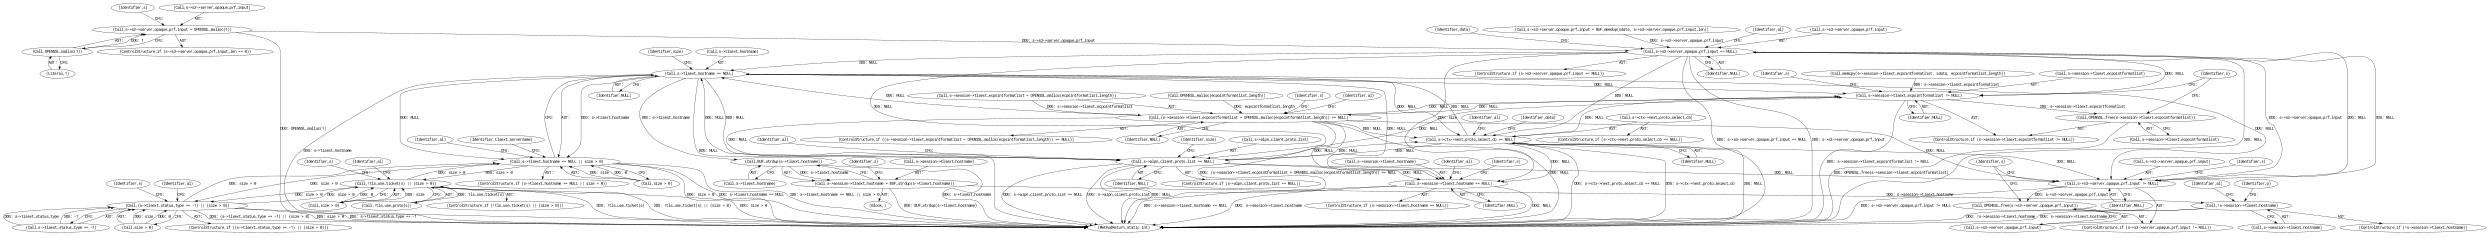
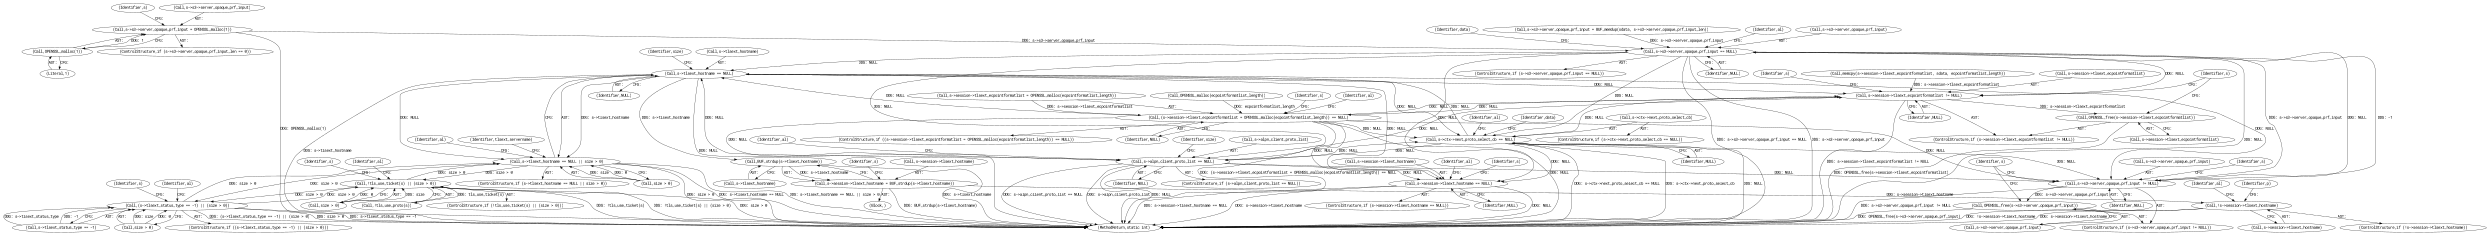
  digraph {
    fontname="Roboto Mono"
    node [fontname="Roboto Mono"]
    edge [fontname="Roboto Mono"]
    n1 [label="(Call,s->s3->server_opaque_prf_input = OPENSSL_malloc(1))"]
    n2 [label="(Call,OPENSSL_malloc(1))"]
    n3 [label="(Call,s->s3->server_opaque_prf_input == NULL)"]
    n4 [label="(ControlStructure,if (s->s3->server_opaque_prf_input_len == 0))"]
    n5 [label="(MethodReturn,static int)"]
    n6 [label="(Literal,1)"]
    n7 [label="(Call,s->tlsext_hostname == NULL)"]
    n8 [label="(Call,s->session->tlsext_ecpointformatlist != NULL)"]
    n9 [label="(Call,s->s3->server_opaque_prf_input != NULL)"]
    n10 [label="(Call,s->ctx->next_proto_select_cb == NULL)"]
    n11 [label="(Call,s->alpn_client_proto_list == NULL)"]
    n12 [label="(Call,s->session->tlsext_hostname == NULL)"]
    n13 [label="(Identifier,NULL)"]
    n14 [label="(ControlStructure,if (s->s3->server_opaque_prf_input == NULL))"]
    n15 [label="(Call,s->tlsext_hostname == NULL || size > 0)"]
    n16 [label="(Call,BUF_strdup(s->tlsext_hostname))"]
    n17 [label="(Identifier,NULL)"]
    n18 [label="(Call,OPENSSL_free(s->session->tlsext_ecpointformatlist))"]
    n19 [label="(Call,(s->session->tlsext_ecpointformatlist = OPENSSL_malloc(ecpointformatlist_length)) == NULL)"]
    n20 [label="(Identifier,NULL)"]
    n21 [label="(ControlStructure,if (s->session->tlsext_ecpointformatlist != NULL))"]
    n22 [label="(Call,OPENSSL_free(s->s3->server_opaque_prf_input))"]
    n23 [label="(Identifier,NULL)"]
    n24 [label="(ControlStructure,if (s->s3->server_opaque_prf_input != NULL))"]
    n25 [label="(Identifier,NULL)"]
    n26 [label="(Identifier,NULL)"]
    n27 [label="(ControlStructure,if (s->alpn_client_proto_list == NULL))"]
    n28 [label="(Identifier,NULL)"]
    n29 [label="(ControlStructure,if (s->session->tlsext_hostname == NULL))"]
    n30 [label="(Call,!tls_use_ticket(s) || (size > 0))"]
    n31 [label="(Call,(s->tlsext_status_type == -1) || (size > 0))"]
    n32 [label="(ControlStructure,if (s->tlsext_hostname == NULL || size > 0))"]
    n33 [label="(Call,size > 0)"]
    n34 [label="(Call,s->session->tlsext_hostname = BUF_strdup(s->tlsext_hostname))"]
    n35 [label="(Call,s->tlsext_hostname)"]
    n36 [label="(Call,!tls_use_proto(s))"]
    n37 [label="(ControlStructure,if (!tls_use_ticket(s) || (size > 0)))"]
    n38 [label="(Call,size > 0)"]
    n39 [label="(ControlStructure,if ((s->tlsext_status_type == -1) || (size > 0)))"]
    n40 [label="(Call,s->tlsext_status_type == -1)"]
    n41 [label="(Call,size > 0)"]
    n42 [label="(Call,s->session->tlsext_ecpointformatlist)"]
    n43 [label="(ControlStructure,if ((s->session->tlsext_ecpointformatlist = OPENSSL_malloc(ecpointformatlist_length)) == NULL))"]
    n44 [label="(Identifier,NULL)"]
    n45 [label="(Call,s->s3->server_opaque_prf_input)"]
    n46 [label="(ControlStructure,if (s->ctx->next_proto_select_cb == NULL))"]
    n47 [label="(Call,!s->session->tlsext_hostname)"]
    n48 [label="(Block,)"]
    n49 [label="(Call,s->session->tlsext_hostname)"]
    n50 [label="(ControlStructure,if (!s->session->tlsext_hostname))"]
    n51 [label="(Identifier,s)"]
    n52 [label="(Identifier,s)"]
    n53 [label="(Identifier,al)"]
    n54 [label="(Call,s->session->tlsext_ecpointformatlist)"]
    n55 [label="(Identifier,s)"]
    n56 [label="(Identifier,s)"]
    n57 [label="(Identifier,s)"]
    n58 [label="(Call,s->tlsext_hostname)"]
    n59 [label="(Identifier,size)"]
    n60 [label="(Identifier,al)"]
    n61 [label="(Call,s->s3->server_opaque_prf_input)"]
    n62 [label="(Identifier,al)"]
    n63 [label="(Identifier,s)"]
    n64 [label="(Identifier,s)"]
    n65 [label="(Identifier,al)"]
    n66 [label="(Call,s->session->tlsext_hostname)"]
    n67 [label="(Identifier,al)"]
    n68 [label="(Identifier,data)"]
    n69 [label="(Call,OPENSSL_malloc(ecpointformatlist_length))"]
    n70 [label="(Identifier,size)"]
    n71 [label="(Identifier,data)"]
    n72 [label="(Identifier,al)"]
    n73 [label="(Identifier,al)"]
    n74 [label="(Call,s->ctx->next_proto_select_cb)"]
    n75 [label="(Identifier,s)"]
    n76 [label="(Call,s->s3->server_opaque_prf_input = BUF_memdup(sdata, s->s3->server_opaque_prf_input_len))"]
    n77 [label="(Identifier,s)"]
    n78 [label="(Call,s->alpn_client_proto_list)"]
    n79 [label="(Call,s->session->tlsext_hostname)"]
    n80 [label="(Identifier,s)"]
    n81 [label="(Call,s->session->tlsext_ecpointformatlist = OPENSSL_malloc(ecpointformatlist_length))"]
    n82 [label="(Identifier,al)"]
    n83 [label="(Identifier,p)"]
    n84 [label="(Identifier,al)"]
    n85 [label="(Call,s->s3->server_opaque_prf_input)"]
    n86 [label="(Call,memcpy(s->session->tlsext_ecpointformatlist, sdata, ecpointformatlist_length))"]
    n87 [label="(Identifier,tlsext_servername)"]
    n88 [label="(Call,s->s3->server_opaque_prf_input)"]
    n1 -> n2 [label="CFG: "]
    n1 -> n3 [label="DDG: s->s3->server_opaque_prf_input"]
    n1 -> n4 [label="AST: "]
    n1 -> n5 [label="DDG: OPENSSL_malloc(1)"]
    n2 -> n1 [label="AST: "]
    n2 -> n1 [label="DDG: 1"]
    n2 -> n6 [label="CFG: "]
    n3 -> n5 [label="DDG: s->s3->server_opaque_prf_input == NULL"]
    n3 -> n5 [label="DDG: s->s3->server_opaque_prf_input"]
    n3 -> n5 [label="DDG: NULL"]
    n3 -> n7 [label="DDG: NULL"]
    n3 -> n8 [label="DDG: NULL"]
    n3 -> n9 [label="DDG: s->s3->server_opaque_prf_input"]
    n3 -> n9 [label="DDG: NULL"]
    n3 -> n10 [label="DDG: NULL"]
    n3 -> n11 [label="DDG: NULL"]
-   n3 -> n12 [label="DDG: size"]
+   n3 -> n12 [label="DDG: NULL"]
    n3 -> n13 [label="CFG: "]
    n3 -> n14 [label="AST: "]
    n6 -> n2 [label="AST: "]
    n7 -> n5 [label="DDG: NULL"]
    n7 -> n5 [label="DDG: s->tlsext_hostname"]
    n7 -> n8 [label="DDG: NULL"]
    n7 -> n9 [label="DDG: NULL"]
    n7 -> n10 [label="DDG: NULL"]
-   n7 -> n11 [label="DDG: NULL"]
    n7 -> n12 [label="DDG: NULL"]
    n7 -> n15 [label="AST: "]
    n7 -> n15 [label="DDG: s->tlsext_hostname"]
    n7 -> n15 [label="DDG: NULL"]
    n7 -> n16 [label="DDG: s->tlsext_hostname"]
    n7 -> n17 [label="CFG: "]
    n8 -> n5 [label="DDG: s->session->tlsext_ecpointformatlist != NULL"]
    n8 -> n18 [label="DDG: s->session->tlsext_ecpointformatlist"]
    n8 -> n19 [label="DDG: NULL"]
    n8 -> n20 [label="CFG: "]
    n8 -> n21 [label="AST: "]
-   n9 -> n3 [label="DDG: NULL"]
+   n9 -> n3 [label="DDG: -1"]
    n9 -> n5 [label="DDG: s->s3->server_opaque_prf_input != NULL"]
    n9 -> n22 [label="DDG: s->s3->server_opaque_prf_input"]
    n9 -> n23 [label="CFG: "]
    n9 -> n24 [label="AST: "]
    n10 -> n5 [label="DDG: s->ctx->next_proto_select_cb == NULL"]
    n10 -> n5 [label="DDG: s->ctx->next_proto_select_cb"]
    n10 -> n5 [label="DDG: NULL"]
    n10 -> n7 [label="DDG: NULL"]
    n10 -> n8 [label="DDG: NULL"]
    n10 -> n9 [label="DDG: NULL"]
    n10 -> n11 [label="DDG: NULL"]
    n10 -> n12 [label="DDG: NULL"]
    n10 -> n25 [label="CFG: "]
    n11 -> n5 [label="DDG: NULL"]
    n11 -> n5 [label="DDG: s->alpn_client_proto_list == NULL"]
    n11 -> n5 [label="DDG: s->alpn_client_proto_list"]
    n11 -> n7 [label="DDG: NULL"]
    n11 -> n8 [label="DDG: NULL"]
    n11 -> n9 [label="DDG: NULL"]
    n11 -> n10 [label="DDG: NULL"]
    n11 -> n12 [label="DDG: NULL"]
    n11 -> n26 [label="CFG: "]
    n11 -> n27 [label="AST: "]
    n12 -> n5 [label="DDG: NULL"]
    n12 -> n5 [label="DDG: s->session->tlsext_hostname == NULL"]
    n12 -> n5 [label="DDG: s->session->tlsext_hostname"]
    n12 -> n28 [label="CFG: "]
    n12 -> n29 [label="AST: "]
    n13 -> n3 [label="AST: "]
    n15 -> n5 [label="DDG: s->tlsext_hostname == NULL || size > 0"]
    n15 -> n5 [label="DDG: size > 0"]
    n15 -> n5 [label="DDG: s->tlsext_hostname == NULL"]
    n15 -> n7 [label="CFG: "]
    n15 -> n30 [label="DDG: size > 0"]
    n15 -> n31 [label="DDG: size > 0"]
    n15 -> n32 [label="AST: "]
    n15 -> n33 [label="CFG: "]
    n16 -> n5 [label="DDG: s->tlsext_hostname"]
    n16 -> n34 [label="AST: "]
    n16 -> n34 [label="DDG: s->tlsext_hostname"]
    n16 -> n35 [label="CFG: "]
    n17 -> n7 [label="AST: "]
    n18 -> n5 [label="DDG: OPENSSL_free(s->session->tlsext_ecpointformatlist)"]
    n18 -> n21 [label="AST: "]
    n18 -> n42 [label="CFG: "]
    n19 -> n5 [label="DDG: (s->session->tlsext_ecpointformatlist = OPENSSL_malloc(ecpointformatlist_length)) == NULL"]
    n19 -> n5 [label="DDG: NULL"]
    n19 -> n7 [label="DDG: NULL"]
    n19 -> n8 [label="DDG: NULL"]
    n19 -> n9 [label="DDG: NULL"]
    n19 -> n10 [label="DDG: NULL"]
    n19 -> n11 [label="DDG: NULL"]
    n19 -> n12 [label="DDG: NULL"]
    n19 -> n43 [label="AST: "]
    n19 -> n44 [label="CFG: "]
    n20 -> n8 [label="AST: "]
+   n22 -> n5 [label="DDG: OPENSSL_free(s->s3->server_opaque_prf_input)"]
    n22 -> n24 [label="AST: "]
    n22 -> n45 [label="CFG: "]
    n23 -> n9 [label="AST: "]
    n25 -> n10 [label="AST: "]
    n26 -> n11 [label="AST: "]
    n28 -> n12 [label="AST: "]
    n30 -> n5 [label="DDG: !tls_use_ticket(s)"]
    n30 -> n5 [label="DDG: !tls_use_ticket(s) || (size > 0)"]
    n30 -> n5 [label="DDG: size > 0"]
    n30 -> n15 [label="DDG: size > 0"]
    n30 -> n31 [label="DDG: size > 0"]
    n30 -> n36 [label="CFG: "]
    n30 -> n37 [label="AST: "]
    n30 -> n38 [label="CFG: "]
    n31 -> n5 [label="DDG: size > 0"]
    n31 -> n5 [label="DDG: s->tlsext_status_type == -1"]
    n31 -> n5 [label="DDG: (s->tlsext_status_type == -1) || (size > 0)"]
    n31 -> n15 [label="DDG: size > 0"]
    n31 -> n30 [label="DDG: size > 0"]
    n31 -> n39 [label="AST: "]
    n31 -> n40 [label="CFG: "]
    n31 -> n41 [label="CFG: "]
    n33 -> n15 [label="AST: "]
    n33 -> n15 [label="DDG: size"]
    n33 -> n15 [label="DDG: 0"]
    n34 -> n5 [label="DDG: BUF_strdup(s->tlsext_hostname)"]
    n34 -> n16 [label="CFG: "]
    n34 -> n47 [label="DDG: s->session->tlsext_hostname"]
    n34 -> n48 [label="AST: "]
    n35 -> n16 [label="AST: "]
    n36 -> n30 [label="AST: "]
    n36 -> n30 [label="DDG: tls_use_ticket(s)"]
    n38 -> n30 [label="AST: "]
    n38 -> n30 [label="DDG: size"]
    n38 -> n30 [label="DDG: 0"]
    n40 -> n31 [label="AST: "]
    n40 -> n31 [label="DDG: s->tlsext_status_type"]
    n40 -> n31 [label="DDG: -1"]
    n41 -> n31 [label="AST: "]
    n41 -> n31 [label="DDG: size"]
    n41 -> n31 [label="DDG: 0"]
    n42 -> n18 [label="AST: "]
    n44 -> n19 [label="AST: "]
    n45 -> n22 [label="AST: "]
    n47 -> n5 [label="DDG: !s->session->tlsext_hostname"]
    n47 -> n5 [label="DDG: s->session->tlsext_hostname"]
    n47 -> n49 [label="CFG: "]
    n47 -> n50 [label="AST: "]
    n49 -> n47 [label="AST: "]
    n51 -> n1 [label="CFG: "]
    n52 -> n30 [label="CFG: "]
    n53 -> n19 [label="CFG: "]
    n54 -> n8 [label="AST: "]
    n55 -> n9 [label="CFG: "]
    n55 -> n22 [label="CFG: "]
    n56 -> n12 [label="CFG: "]
    n57 -> n8 [label="CFG: "]
    n57 -> n18 [label="CFG: "]
    n58 -> n7 [label="AST: "]
    n59 -> n7 [label="CFG: "]
    n60 -> n11 [label="CFG: "]
    n61 -> n9 [label="AST: "]
    n62 -> n30 [label="CFG: "]
    n63 -> n8 [label="CFG: "]
    n64 -> n31 [label="CFG: "]
    n65 -> n10 [label="CFG: "]
    n66 -> n34 [label="AST: "]
    n67 -> n31 [label="CFG: "]
    n68 -> n3 [label="CFG: "]
    n69 -> n19 [label="DDG: ecpointformatlist_length"]
    n70 -> n11 [label="CFG: "]
    n71 -> n10 [label="CFG: "]
    n72 -> n47 [label="CFG: "]
    n73 -> n15 [label="CFG: "]
    n74 -> n10 [label="AST: "]
    n74 -> n46 [label="AST: "]
    n75 -> n34 [label="CFG: "]
    n76 -> n3 [label="DDG: s->s3->server_opaque_prf_input"]
    n77 -> n9 [label="CFG: "]
    n78 -> n11 [label="AST: "]
    n79 -> n12 [label="AST: "]
    n80 -> n19 [label="CFG: "]
    n81 -> n19 [label="AST: "]
    n81 -> n19 [label="DDG: s->session->tlsext_ecpointformatlist"]
    n82 -> n3 [label="CFG: "]
    n83 -> n47 [label="CFG: "]
    n84 -> n12 [label="CFG: "]
    n85 -> n3 [label="AST: "]
    n86 -> n8 [label="DDG: s->session->tlsext_ecpointformatlist"]
    n87 -> n15 [label="CFG: "]
    n88 -> n1 [label="AST: "]
  }
